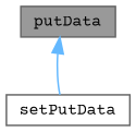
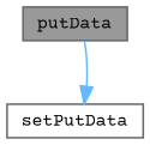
  digraph {
    rankdir=TB
    fontname="Courier Prime"
    node [fontname="Courier Prime" fontsize=10 shape=box style=filled]
    n1 [color=gray40 fillcolor=grey60 fontcolor=black height=0.2 label=putData width=0.4]
    n2 [color=grey40 fillcolor=white height=0.2 label=setPutData width=0.4]
-   n1 -> n2 [color=steelblue1 dir=back fontname="Courier Prime" fontsize=10 labelfontname=Helvetica labelfontsize=10 style=solid]
+   n2 -> n1 [color=steelblue1 dir=back fontname="Courier Prime" fontsize=10 labelfontname=Helvetica labelfontsize=10 style=solid]
  }
